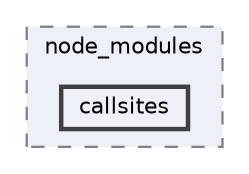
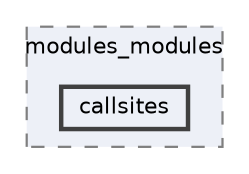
  digraph {
    compound=true
    n1 [color=grey25 fillcolor="#edf0f7" fontname=Helvetica fontsize=10 height=0.2 label=callsites shape=box style="filled,bold" width=0.4]
    subgraph cluster_1 {
      bgcolor="#edf0f7"
      fontname=Helvetica
      fontsize=10
-     label=node_modules
+     label=modules_modules
      pencolor=grey50
      style="filled,dashed"
      n1
    }
  }
